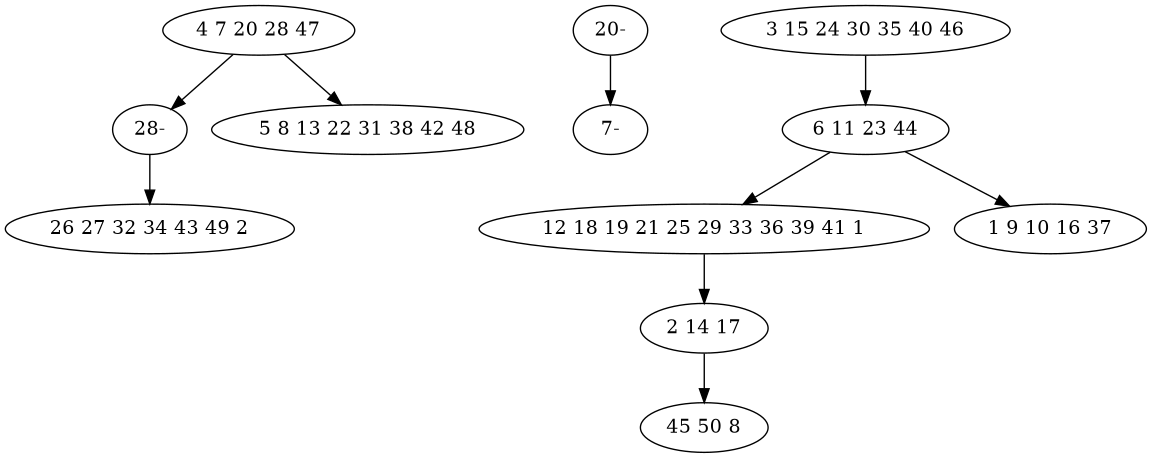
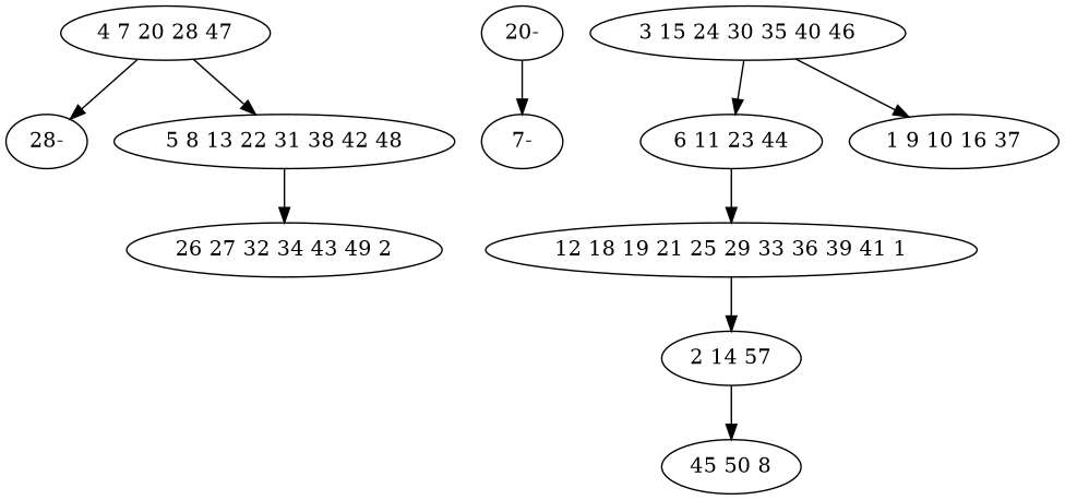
  digraph {
    n1 [label="4 7 20 28 47"]
    n2 [label="28-"]
    n3 [label="5 8 13 22 31 38 42 48"]
    n4 [label="20-"]
    n5 [label="7-"]
    n6 [label="26 27 32 34 43 49 2"]
    n7 [label="3 15 24 30 35 40 46"]
    n8 [label="6 11 23 44"]
    n9 [label="12 18 19 21 25 29 33 36 39 41 1"]
    n10 [label="1 9 10 16 37"]
-   n11 [label="2 14 17"]
+   n11 [label="2 14 57"]
    n12 [label="45 50 8"]
    n1 -> n2
    n1 -> n3
-   n2 -> n6
+   n3 -> n6
    n4 -> n5
    n7 -> n8
    n8 -> n9
-   n8 -> n10
+   n7 -> n10
    n9 -> n11
    n11 -> n12
  }
